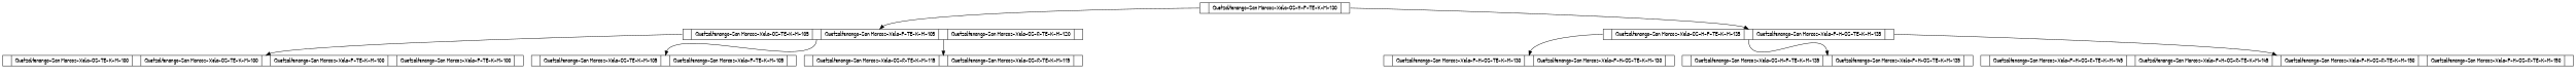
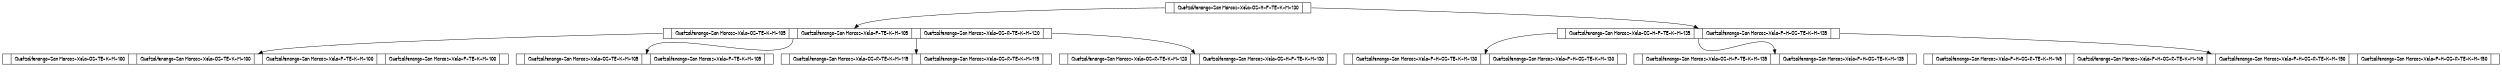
  digraph {
    fontname="Patrick Hand"
    node [shape=record fontname="Patrick Hand"]
    edge [headport=f2 tailport=f0 fontname="Patrick Hand"]
    n1 [height=.1 label="<f0> |<f1> Quetzaltenango-San Marcos-Xela-OS-H-P-TE-K-M-130|<f2> "]
    n2 [height=.1 label="<f0> |<f1> Quetzaltenango-San Marcos-Xela-OS-TE-K-M-105|<f2> |<f3> Quetzaltenango-San Marcos-Xela-P-TE-K-M-105|<f4> |<f5> Quetzaltenango-San Marcos-Xela-OS-R-TE-K-M-120|<f6> "]
    n3 [height=.1 label="<f0> |<f1> Quetzaltenango-San Marcos-Xela-OS-H-P-TE-K-M-135|<f2> |<f3> Quetzaltenango-San Marcos-Xela-P-H-OS-TE-K-M-135|<f4> "]
    n4 [height=.1 label="<f0> |<f1> Quetzaltenango-San Marcos-Xela-OS-TE-K-M-100|<f2> |<f3> Quetzaltenango-San Marcos-Xela-OS-TE-K-M-100|<f4> |<f5> Quetzaltenango-San Marcos-Xela-P-TE-K-M-100|<f6> |<f7> Quetzaltenango-San Marcos-Xela-P-TE-K-M-100|<f8> "]
    n5 [height=.1 label="<f0> |<f1> Quetzaltenango-San Marcos-Xela-OS-TE-K-M-105|<f2> |<f3> Quetzaltenango-San Marcos-Xela-P-TE-K-M-105|<f4> "]
    n6 [height=.1 label="<f0> |<f1> Quetzaltenango-San Marcos-Xela-OS-R-TE-K-M-115|<f2> |<f3> Quetzaltenango-San Marcos-Xela-OS-R-TE-K-M-115|<f4> "]
+   n7 [height=.1 label="<f0> |<f1> Quetzaltenango-San Marcos-Xela-OS-R-TE-K-M-120|<f2> |<f3> Quetzaltenango-San Marcos-Xela-OS-H-P-TE-K-M-130|<f4> "]
    n8 [height=.1 label="<f0> |<f1> Quetzaltenango-San Marcos-Xela-P-H-OS-TE-K-M-130|<f2> |<f3> Quetzaltenango-San Marcos-Xela-P-H-OS-TE-K-M-130|<f4> "]
    n9 [height=.1 label="<f0> |<f1> Quetzaltenango-San Marcos-Xela-OS-H-P-TE-K-M-135|<f2> |<f3> Quetzaltenango-San Marcos-Xela-P-H-OS-TE-K-M-135|<f4> "]
    n10 [height=.1 label="<f0> |<f1> Quetzaltenango-San Marcos-Xela-P-H-OS-R-TE-K-M-145|<f2> |<f3> Quetzaltenango-San Marcos-Xela-P-H-OS-R-TE-K-M-145|<f4> |<f5> Quetzaltenango-San Marcos-Xela-P-H-OS-R-TE-K-M-150|<f6> |<f7> Quetzaltenango-San Marcos-Xela-P-H-OS-R-TE-K-M-150|<f8> "]
    n1 -> n2 [headport=f3]
    n1 -> n3 [tailport=f2]
    n2 -> n4 [headport=f4]
    n2 -> n5 [tailport=f2]
    n2 -> n6 [tailport=f4]
+   n2 -> n7 [tailport=f6]
    n3 -> n8
    n3 -> n9 [tailport=f2]
    n3 -> n10 [headport=f4 tailport=f4]
  }
